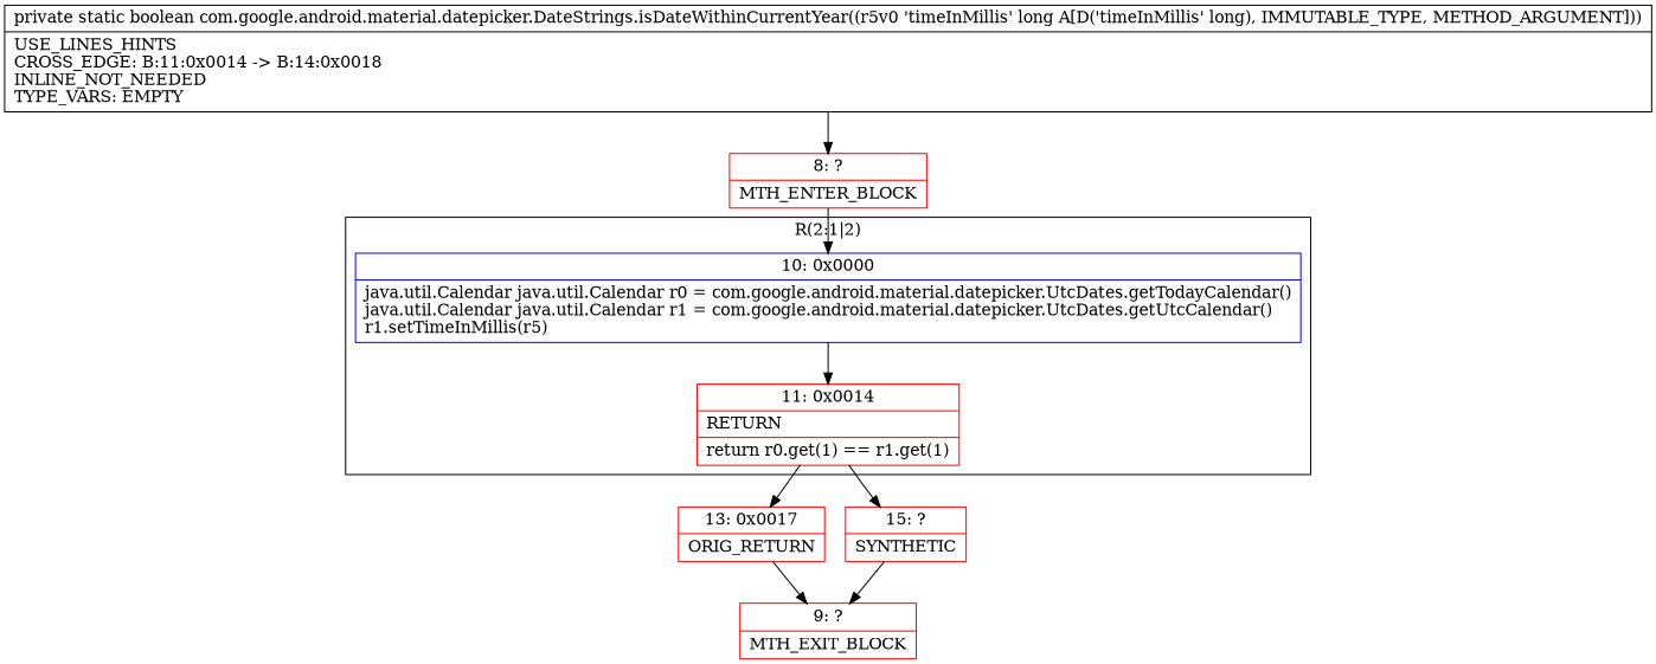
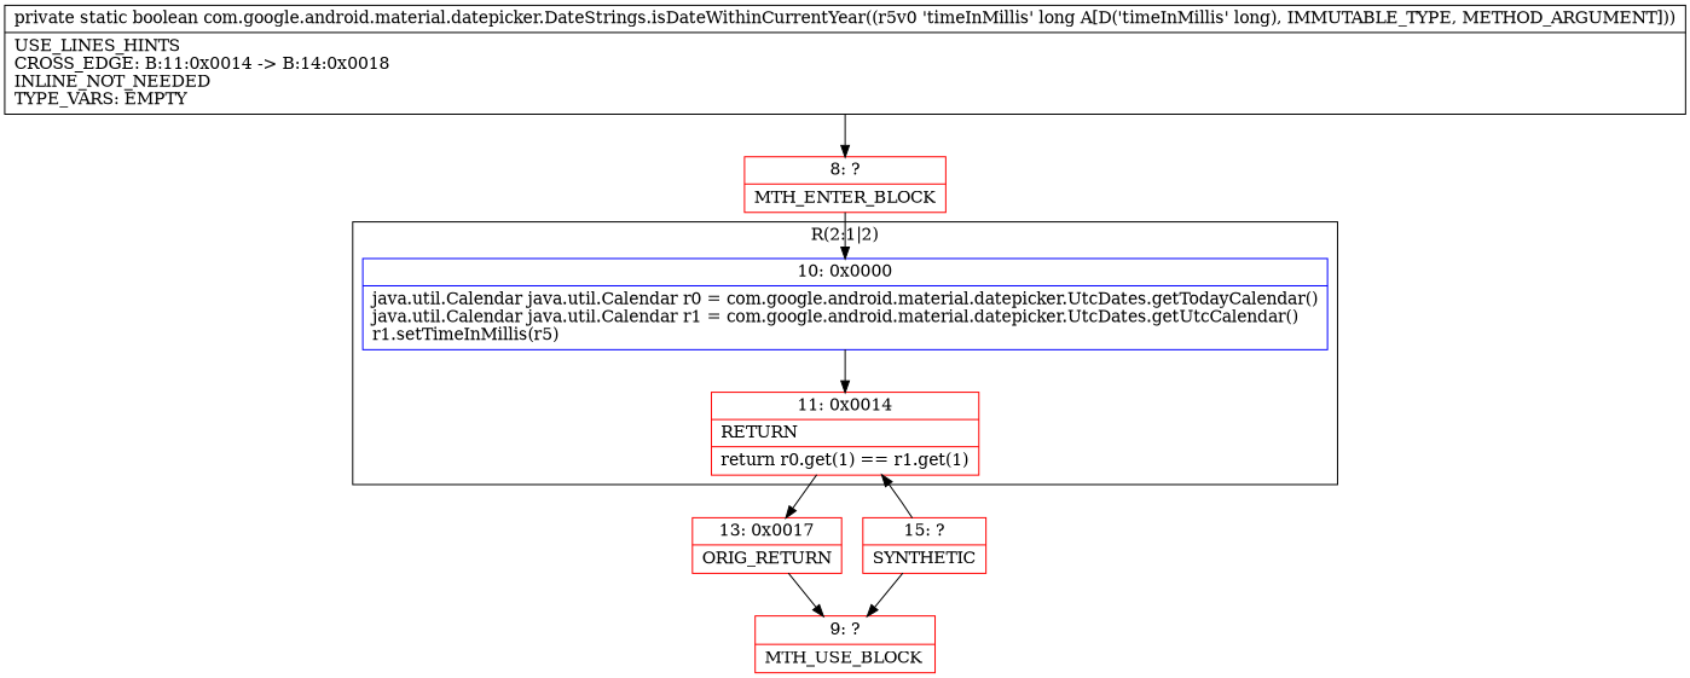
  digraph {
    fontname="DejaVu Serif"
    node [color=red fontname="DejaVu Serif" shape=record]
    edge [fontname="DejaVu Serif"]
    n1 [color=blue label="{10\:\ 0x0000|java.util.Calendar java.util.Calendar r0 = com.google.android.material.datepicker.UtcDates.getTodayCalendar()\ljava.util.Calendar java.util.Calendar r1 = com.google.android.material.datepicker.UtcDates.getUtcCalendar()\lr1.setTimeInMillis(r5)\l}"]
    n2 [label="{11\:\ 0x0014|RETURN\l|return r0.get(1) == r1.get(1)\l}"]
    n3 [label="{13\:\ 0x0017|ORIG_RETURN\l}"]
    n4 [label="{15\:\ ?|SYNTHETIC\l}"]
-   n5 [label="{9\:\ ?|MTH_EXIT_BLOCK\l}"]
+   n5 [label="{9\:\ ?|MTH_USE_BLOCK\l}"]
    n6 [label="{8\:\ ?|MTH_ENTER_BLOCK\l}"]
    n7 [label="{private static boolean com.google.android.material.datepicker.DateStrings.isDateWithinCurrentYear((r5v0 'timeInMillis' long A[D('timeInMillis' long), IMMUTABLE_TYPE, METHOD_ARGUMENT]))  | USE_LINES_HINTS\lCROSS_EDGE: B:11:0x0014 \-\> B:14:0x0018\lINLINE_NOT_NEEDED\lTYPE_VARS: EMPTY\l}" color=""]
    subgraph cluster_1 {
      label="R(2:1|2)"
      n1
      n2
    }
    n1 -> n2
    n2 -> n3
-   n2 -> n4
+   n4 -> n2
    n3 -> n5
    n4 -> n5
    n6 -> n1
    n7 -> n6
  }
